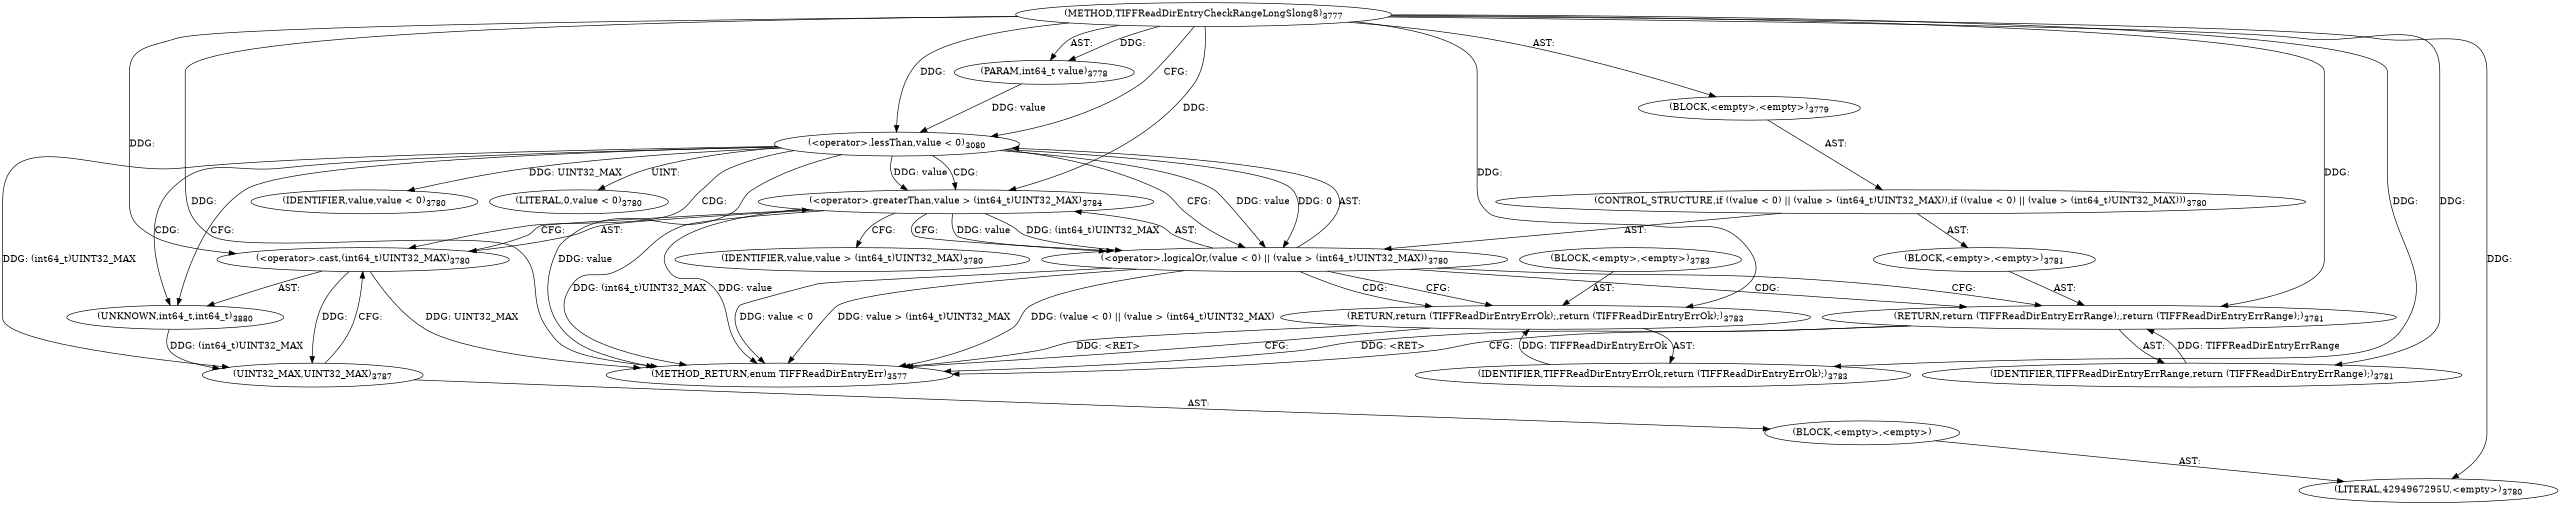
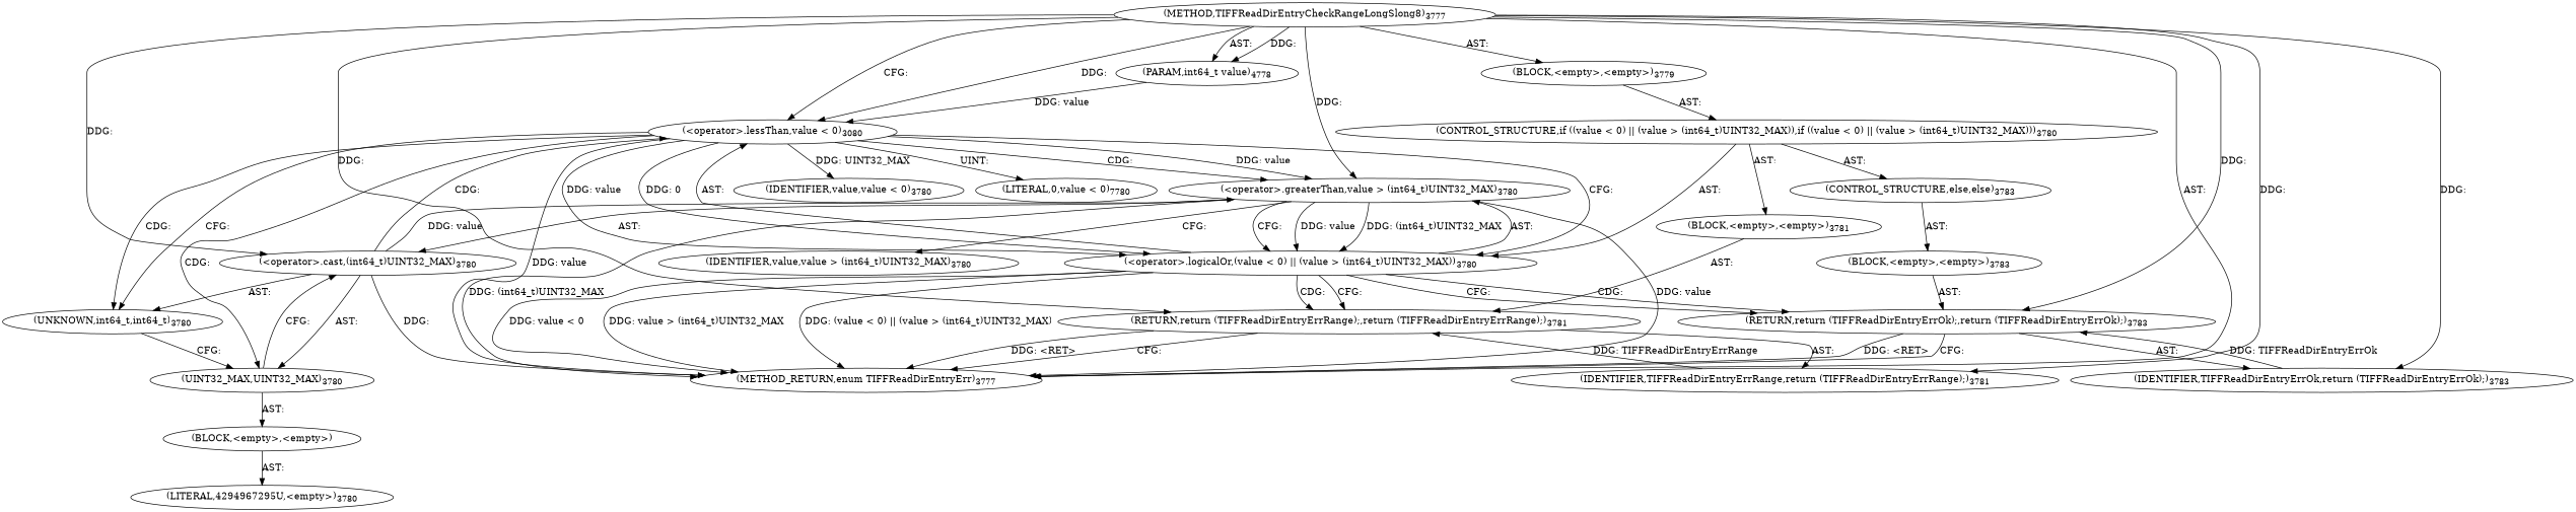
  digraph {
    n1 [label=<(METHOD,TIFFReadDirEntryCheckRangeLongSlong8)<SUB>3777</SUB>>]
-   n2 [label=<(PARAM,int64_t value)<SUB>3778</SUB>>]
+   n2 [label=<(PARAM,int64_t value)<SUB>4778</SUB>>]
    n3 [label=<(BLOCK,&lt;empty&gt;,&lt;empty&gt;)<SUB>3779</SUB>>]
    n4 [label=<(&lt;operator&gt;.lessThan,value &lt; 0)<SUB>3080</SUB>>]
-   n5 [label=<(&lt;operator&gt;.greaterThan,value &gt; (int64_t)UINT32_MAX)<SUB>3784</SUB>>]
+   n5 [label=<(&lt;operator&gt;.greaterThan,value &gt; (int64_t)UINT32_MAX)<SUB>3780</SUB>>]
    n6 [label=<(&lt;operator&gt;.cast,(int64_t)UINT32_MAX)<SUB>3780</SUB>>]
    n7 [label=<(LITERAL,4294967295U,&lt;empty&gt;)<SUB>3780</SUB>>]
    n8 [label=<(RETURN,return (TIFFReadDirEntryErrRange);,return (TIFFReadDirEntryErrRange);)<SUB>3781</SUB>>]
    n9 [label=<(IDENTIFIER,TIFFReadDirEntryErrRange,return (TIFFReadDirEntryErrRange);)<SUB>3781</SUB>>]
    n10 [label=<(RETURN,return (TIFFReadDirEntryErrOk);,return (TIFFReadDirEntryErrOk);)<SUB>3783</SUB>>]
    n11 [label=<(IDENTIFIER,TIFFReadDirEntryErrOk,return (TIFFReadDirEntryErrOk);)<SUB>3783</SUB>>]
-   n12 [label=<(METHOD_RETURN,enum TIFFReadDirEntryErr)<SUB>3577</SUB>>]
+   n12 [label=<(METHOD_RETURN,enum TIFFReadDirEntryErr)<SUB>3777</SUB>>]
    n13 [label=<(CONTROL_STRUCTURE,if ((value &lt; 0) || (value &gt; (int64_t)UINT32_MAX)),if ((value &lt; 0) || (value &gt; (int64_t)UINT32_MAX)))<SUB>3780</SUB>>]
    n14 [label=<(&lt;operator&gt;.logicalOr,(value &lt; 0) || (value &gt; (int64_t)UINT32_MAX))<SUB>3780</SUB>>]
    n15 [label=<(IDENTIFIER,value,value &lt; 0)<SUB>3780</SUB>>]
-   n16 [label=<(LITERAL,0,value &lt; 0)<SUB>3780</SUB>>]
-   n17 [label=<(UNKNOWN,int64_t,int64_t)<SUB>3880</SUB>>]
-   n18 [label=<(UINT32_MAX,UINT32_MAX)<SUB>3787</SUB>>]
+   n16 [label=<(LITERAL,0,value &lt; 0)<SUB>7780</SUB>>]
+   n17 [label=<(UNKNOWN,int64_t,int64_t)<SUB>3780</SUB>>]
+   n18 [label=<(UINT32_MAX,UINT32_MAX)<SUB>3780</SUB>>]
    n19 [label=<(IDENTIFIER,value,value &gt; (int64_t)UINT32_MAX)<SUB>3780</SUB>>]
    n20 [label=<(BLOCK,&lt;empty&gt;,&lt;empty&gt;)<SUB>3781</SUB>>]
+   n21 [label=<(CONTROL_STRUCTURE,else,else)<SUB>3783</SUB>>]
    n22 [label=<(BLOCK,&lt;empty&gt;,&lt;empty&gt;)<SUB>3783</SUB>>]
    n23 [label=<(BLOCK,&lt;empty&gt;,&lt;empty&gt;)>]
    n1 -> n2 [label="AST: "]
    n1 -> n2 [label="DDG: "]
    n1 -> n3 [label="AST: "]
    n1 -> n4 [label="CFG: "]
    n1 -> n4 [label="DDG: "]
    n1 -> n5 [label="DDG: "]
    n1 -> n6 [label="DDG: "]
-   n1 -> n7 [label="DDG: "]
    n1 -> n8 [label="DDG: "]
    n1 -> n9 [label="DDG: "]
    n1 -> n10 [label="DDG: "]
    n1 -> n11 [label="DDG: "]
-   n1 -> n12 [label="DDG: "]
+   n1 -> n12 [label="AST: "]
    n2 -> n4 [label="DDG: value"]
    n3 -> n13 [label="AST: "]
    n4 -> n5 [label="DDG: value"]
    n4 -> n5 [label="CDG: "]
-   n4 -> n6 [label="CDG: "]
+   n6 -> n4 [label="CDG: "]
    n4 -> n12 [label="DDG: value"]
    n4 -> n14 [label="CFG: "]
    n4 -> n14 [label="DDG: value"]
    n4 -> n14 [label="DDG: 0"]
    n4 -> n15 [label="DDG: UINT32_MAX"]
    n4 -> n16 [label="UINT: "]
    n4 -> n17 [label="CFG: "]
    n4 -> n17 [label="CDG: "]
-   n4 -> n18 [label="DDG: (int64_t)UINT32_MAX"]
+   n4 -> n18 [label="CDG: "]
    n5 -> n6 [label="AST: "]
    n5 -> n12 [label="DDG: value"]
    n5 -> n12 [label="DDG: (int64_t)UINT32_MAX"]
    n5 -> n14 [label="CFG: "]
    n5 -> n14 [label="DDG: value"]
    n5 -> n14 [label="DDG: (int64_t)UINT32_MAX"]
    n5 -> n19 [label="CFG: "]
-   n6 -> n5 [label="CFG: "]
-   n6 -> n12 [label="DDG: UINT32_MAX"]
+   n6 -> n5 [label="DDG: value"]
+   n6 -> n12 [label="DDG: "]
    n6 -> n17 [label="AST: "]
-   n6 -> n18 [label="DDG: "]
+   n6 -> n18 [label="AST: "]
    n8 -> n9 [label="AST: "]
    n8 -> n12 [label="CFG: "]
    n8 -> n12 [label="DDG: &lt;RET&gt;"]
    n9 -> n8 [label="DDG: TIFFReadDirEntryErrRange"]
    n10 -> n11 [label="AST: "]
    n10 -> n12 [label="CFG: "]
    n10 -> n12 [label="DDG: &lt;RET&gt;"]
    n11 -> n10 [label="DDG: TIFFReadDirEntryErrOk"]
    n13 -> n14 [label="AST: "]
    n13 -> n20 [label="AST: "]
+   n13 -> n21 [label="AST: "]
    n14 -> n4 [label="AST: "]
    n14 -> n5 [label="AST: "]
    n14 -> n8 [label="CFG: "]
    n14 -> n8 [label="CDG: "]
    n14 -> n10 [label="CFG: "]
    n14 -> n10 [label="CDG: "]
    n14 -> n12 [label="DDG: value &lt; 0"]
    n14 -> n12 [label="DDG: value &gt; (int64_t)UINT32_MAX"]
    n14 -> n12 [label="DDG: (value &lt; 0) || (value &gt; (int64_t)UINT32_MAX)"]
-   n17 -> n18 [label="DDG: (int64_t)UINT32_MAX"]
+   n17 -> n18 [label="CFG: "]
    n18 -> n6 [label="CFG: "]
    n18 -> n23 [label="AST: "]
    n20 -> n8 [label="AST: "]
+   n21 -> n22 [label="AST: "]
    n22 -> n10 [label="AST: "]
    n23 -> n7 [label="AST: "]
  }
